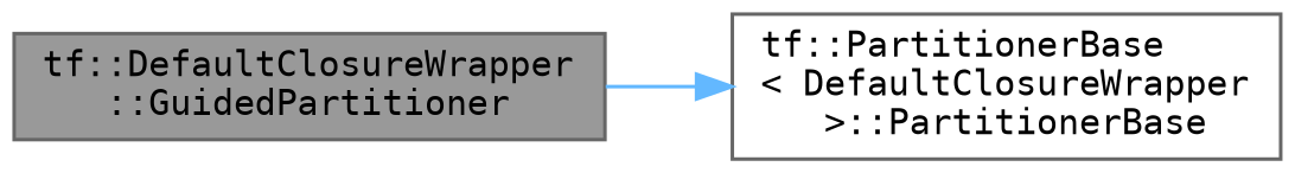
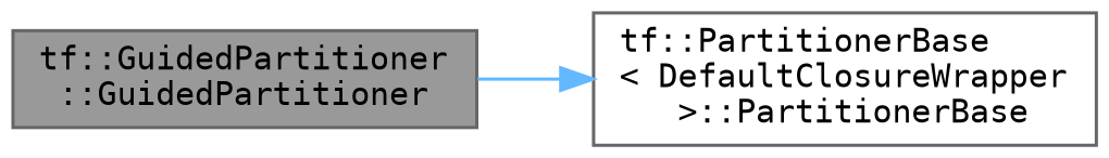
  digraph {
    rankdir=LR
    fontname="DejaVu Sans Mono"
    node [fontname="DejaVu Sans Mono" fontsize=10 shape=box style=filled]
-   n1 [color=gray40 fillcolor=grey60 fontcolor=black height=0.2 label="tf::DefaultClosureWrapper\l::GuidedPartitioner" width=0.4]
+   n1 [color=gray40 fillcolor=grey60 fontcolor=black height=0.2 label="tf::GuidedPartitioner\l::GuidedPartitioner" width=0.4]
    n2 [color=grey40 fillcolor=white height=0.2 label="tf::PartitionerBase\l\< DefaultClosureWrapper\l \>::PartitionerBase" width=0.4]
    n1 -> n2 [color=steelblue1 fontname="DejaVu Sans Mono" fontsize=10 labelfontname=Helvetica labelfontsize=10 style=solid]
  }
